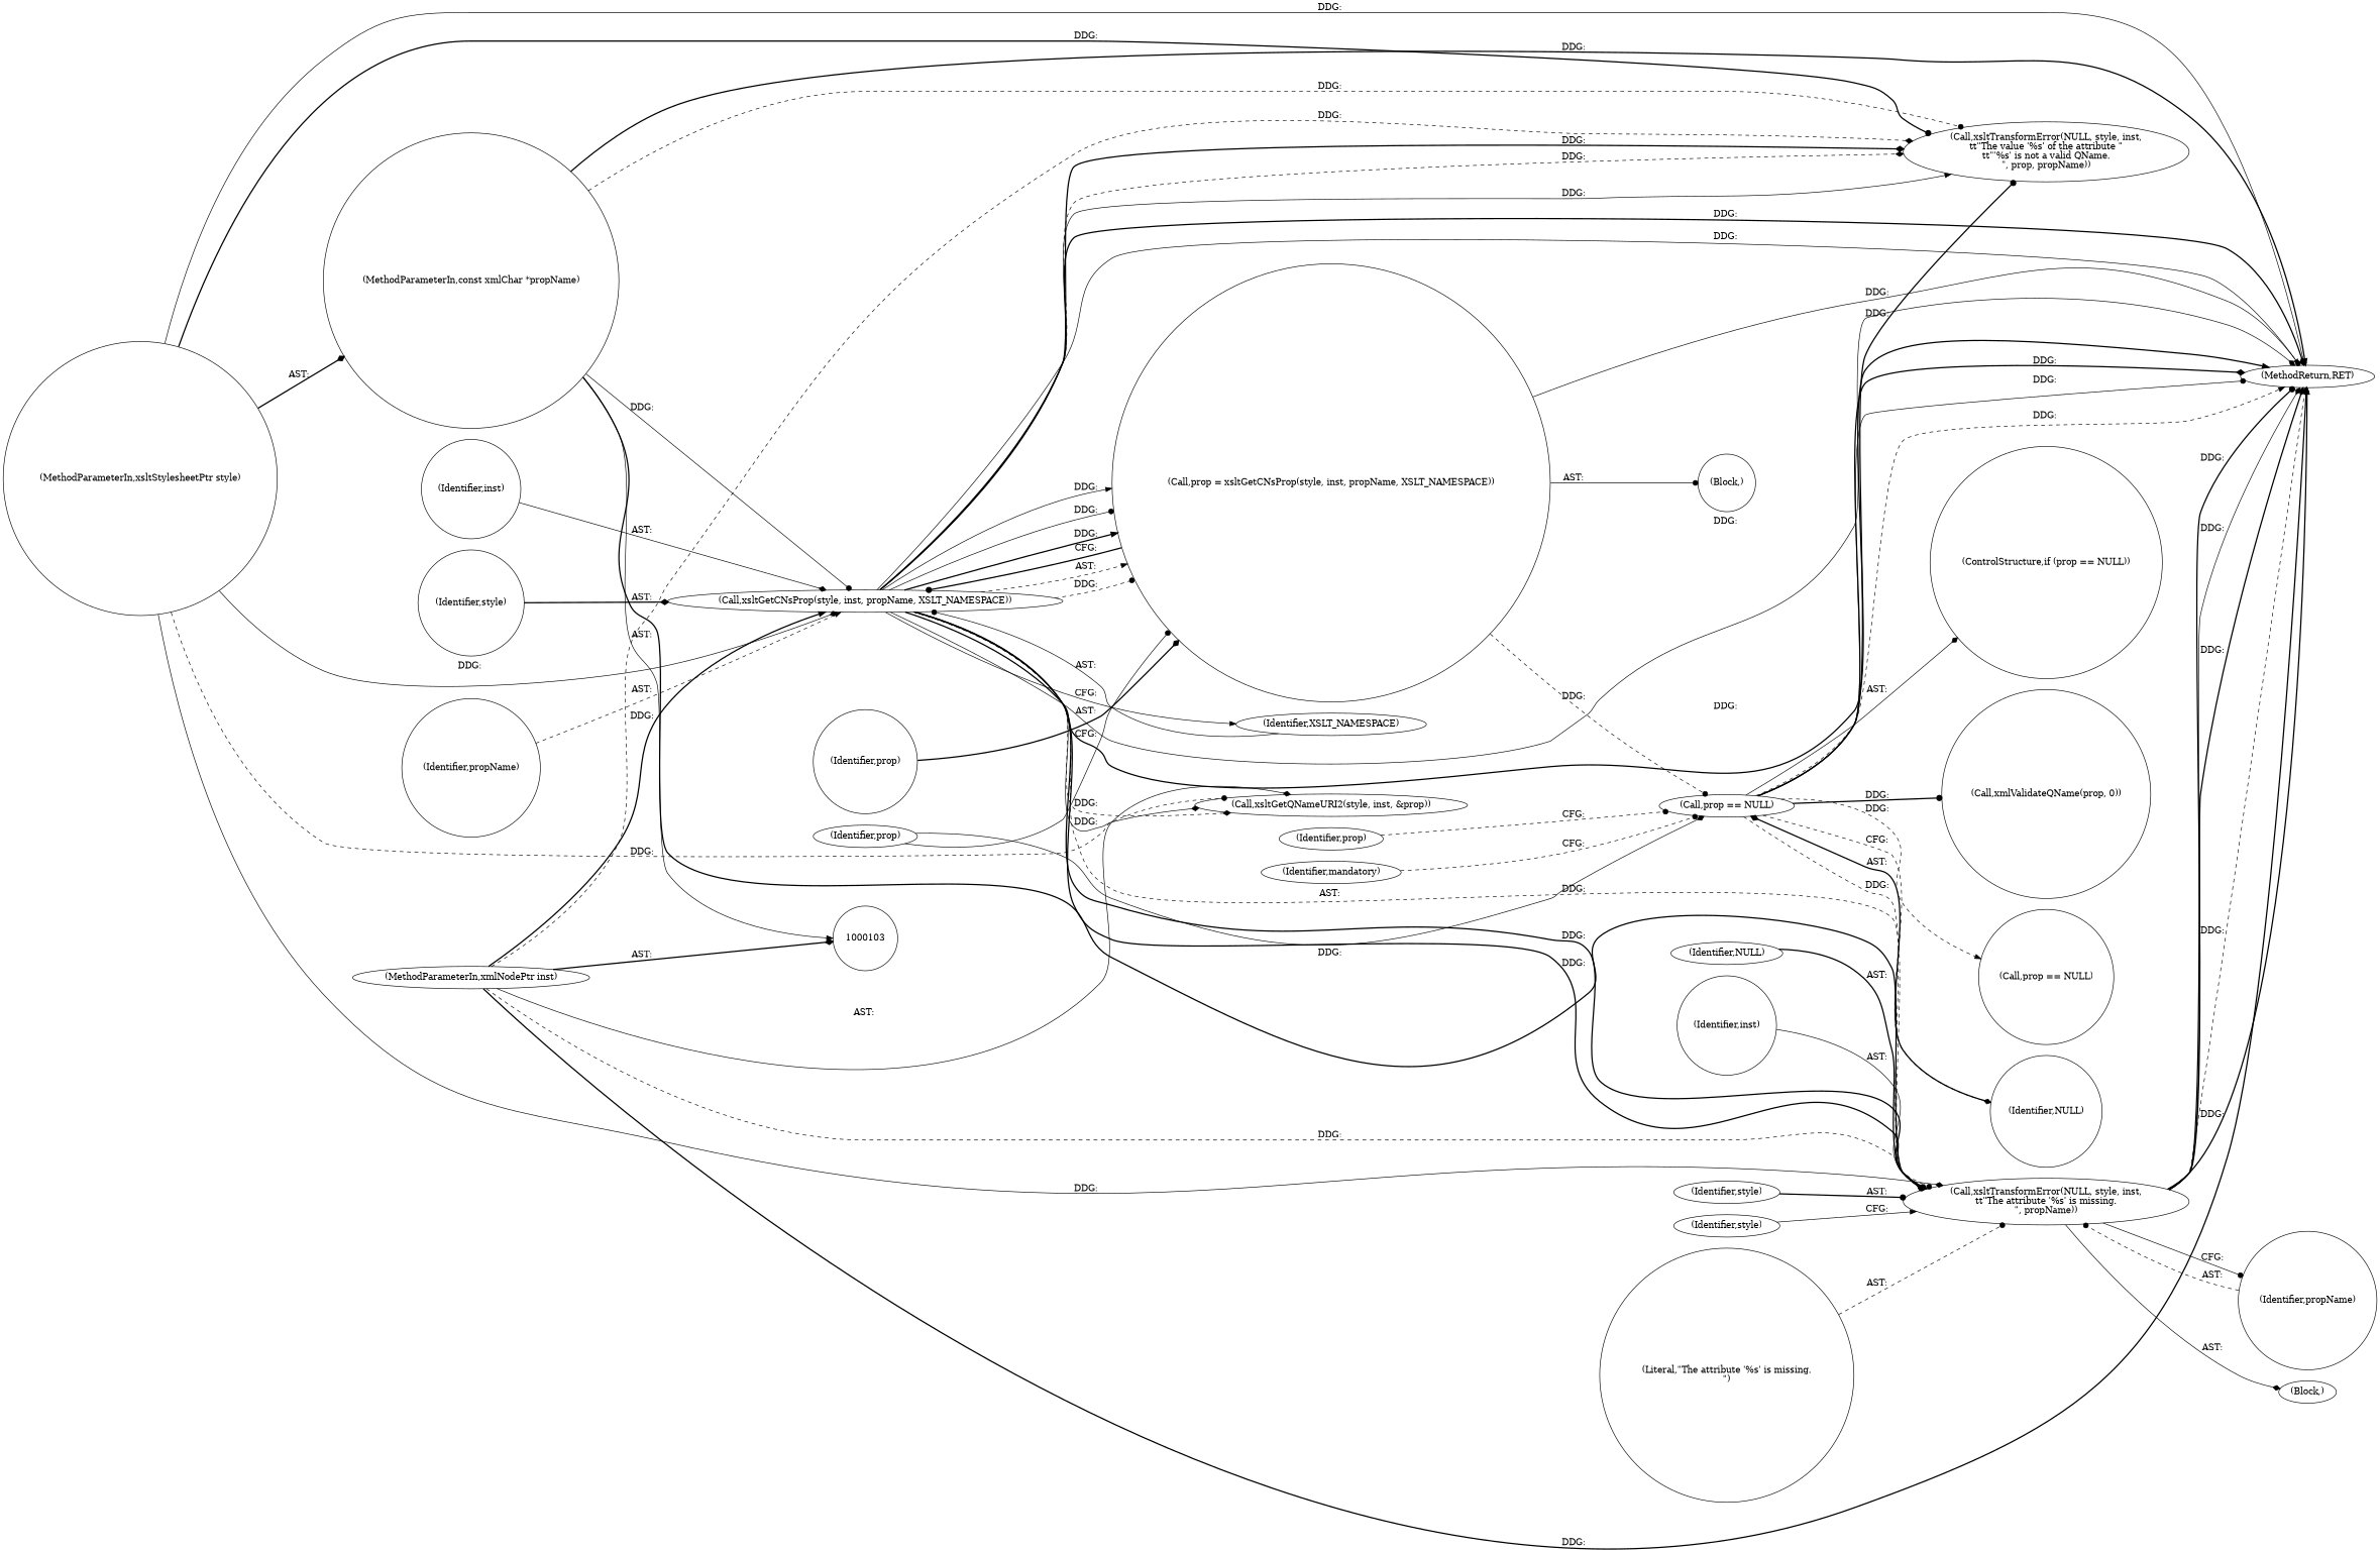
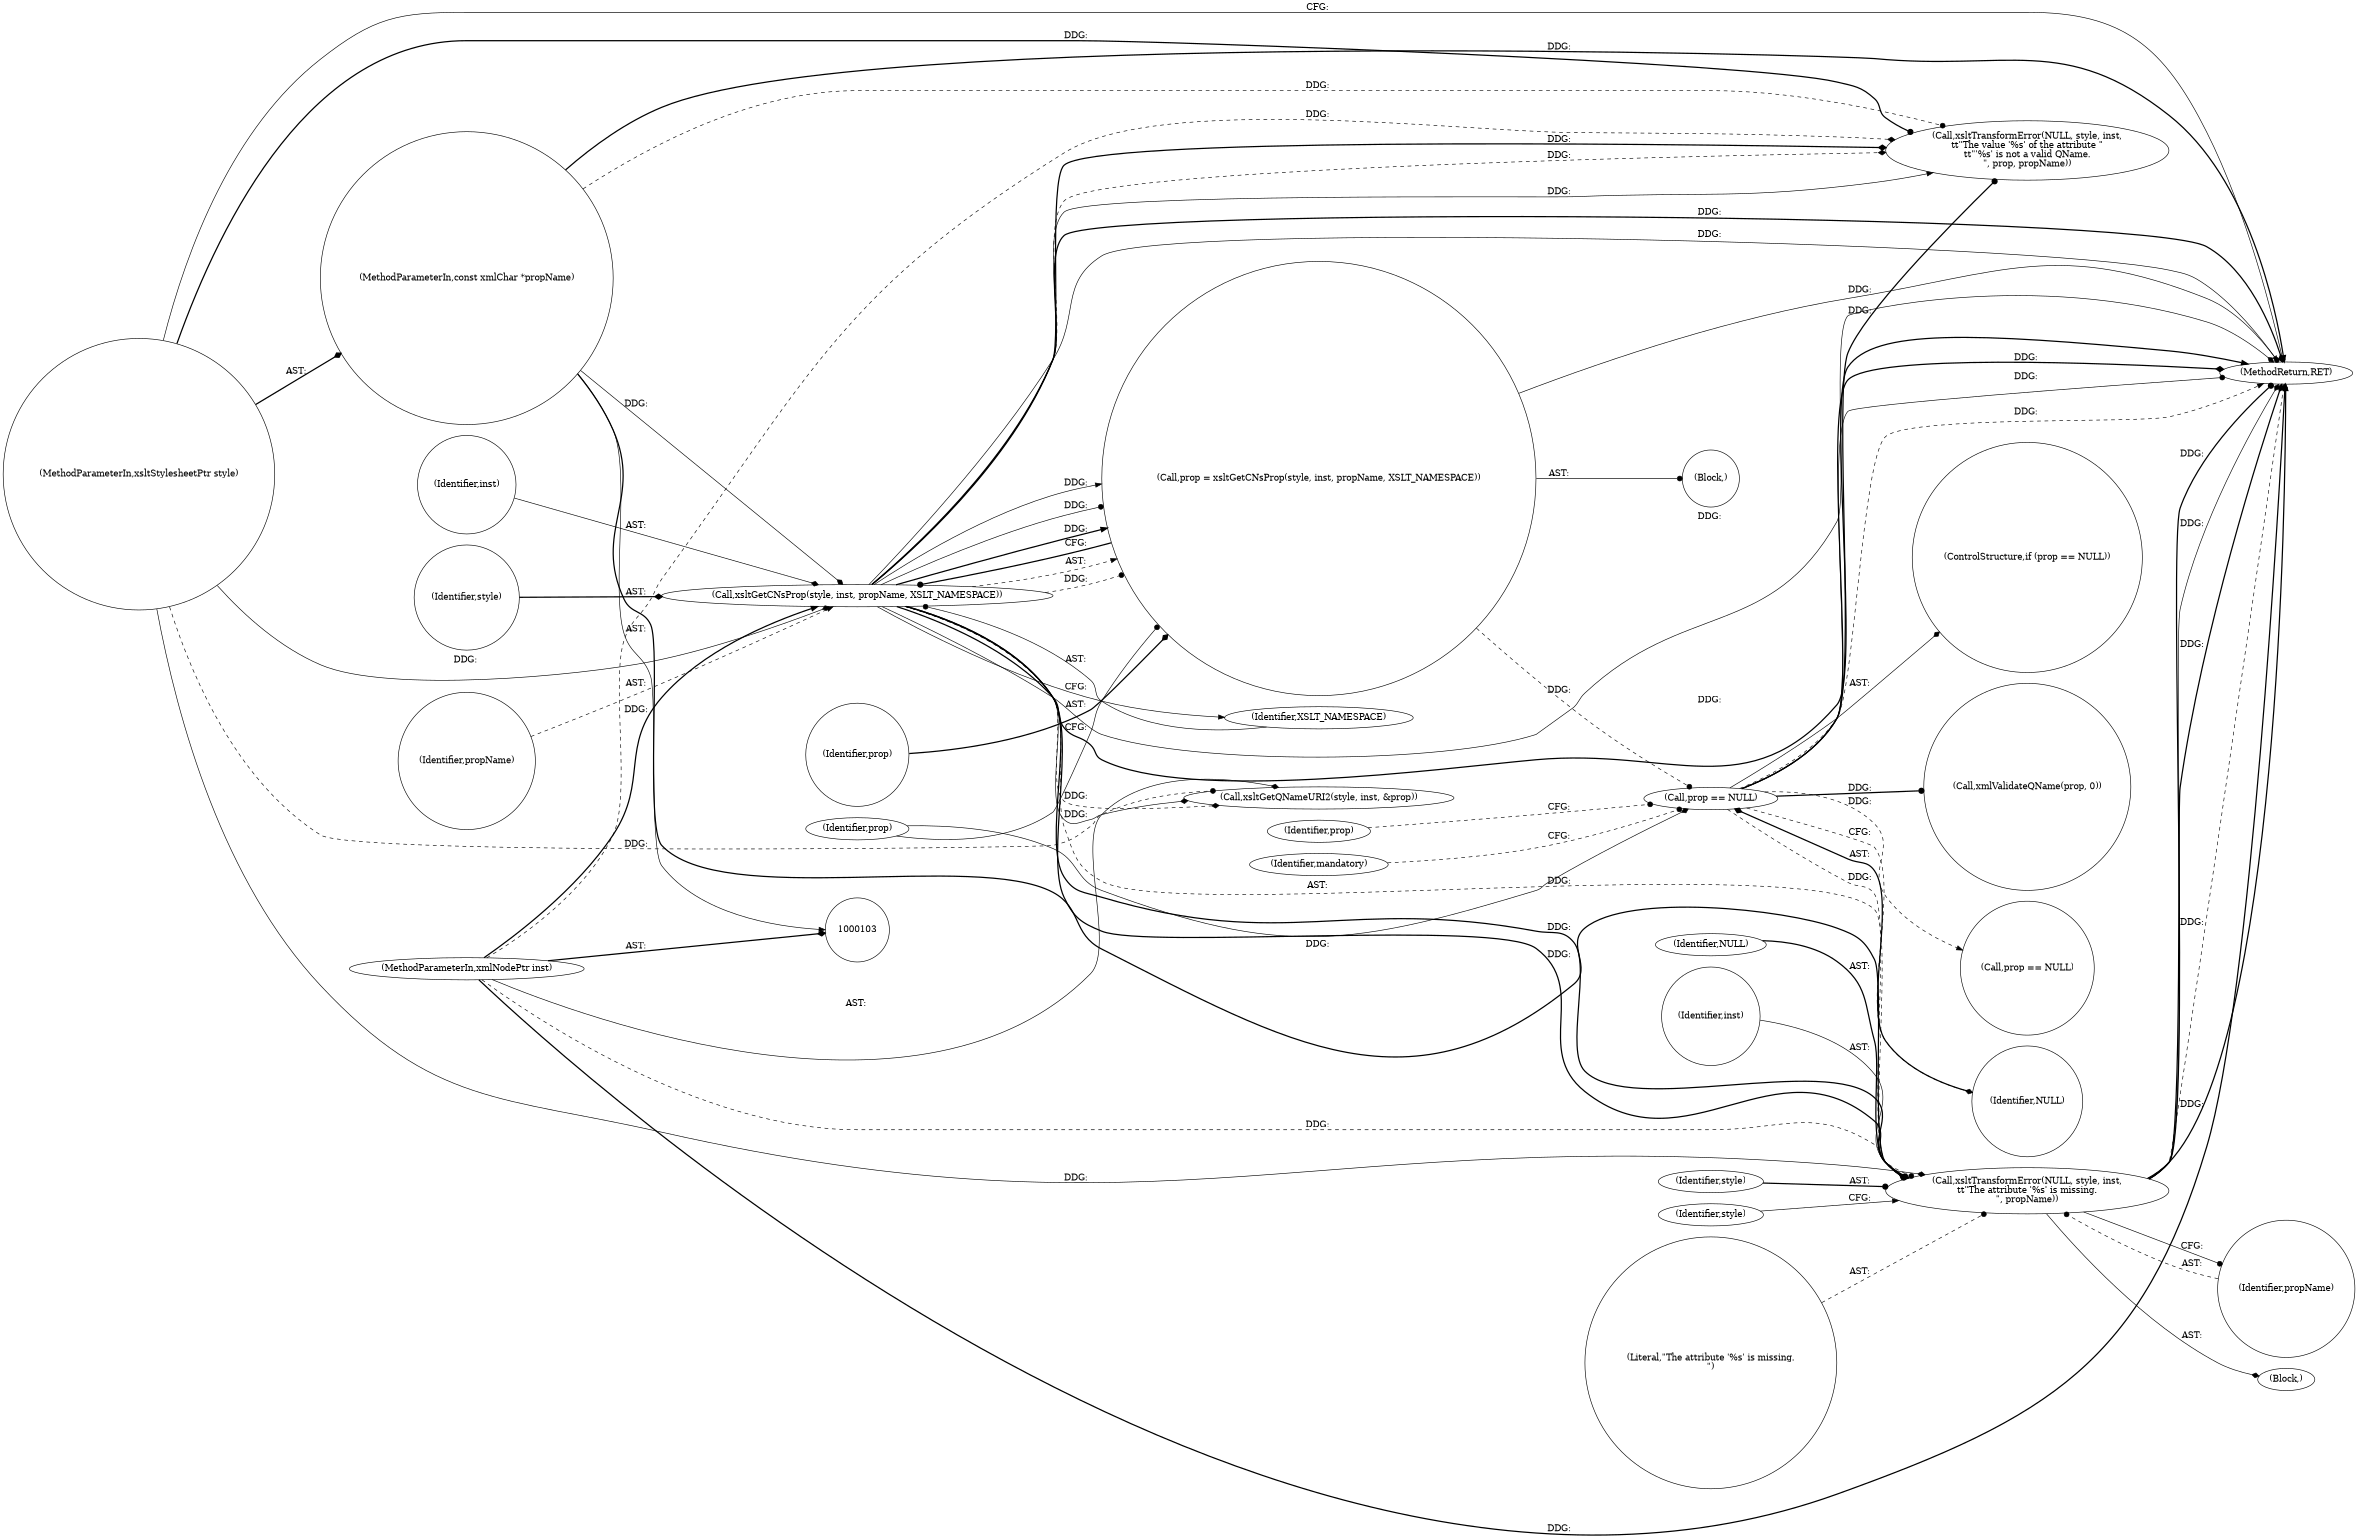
  digraph {
    rankdir=LR
    node [shape=circle]
    edge [arrowhead=diamond style=solid]
    n1 [label="(Call,xsltTransformError(NULL, style, inst,\n\t\t\"The attribute '%s' is missing.\n\", propName))" shape=ellipse]
    n2 [label="(Identifier,propName)"]
    n3 [label="(Block,)" shape=ellipse]
    n4 [label="(MethodReturn,RET)" shape=ellipse]
    n5 [label="(Call,prop == NULL)" shape=ellipse]
    n6 [label="(Identifier,NULL)"]
    n7 [label="(ControlStructure,if (prop == NULL))"]
    n8 [label="(Call,xmlValidateQName(prop, 0))"]
    n9 [label="(Call,xsltTransformError(NULL, style, inst,\n\t\t\"The value '%s' of the attribute \"\n\t\t\"'%s' is not a valid QName.\n\", prop, propName))" shape=ellipse]
    n10 [label="(Call,prop == NULL)"]
    n11 [label="(Call,prop = xsltGetCNsProp(style, inst, propName, XSLT_NAMESPACE))"]
    n12 [label="(Call,xsltGetCNsProp(style, inst, propName, XSLT_NAMESPACE))" shape=ellipse]
    n13 [label="(Block,)"]
    n14 [label="(Identifier,XSLT_NAMESPACE)" shape=ellipse]
    n15 [label="(Call,xsltGetQNameURI2(style, inst, &prop))" shape=ellipse]
    n16 [label="(MethodParameterIn,xsltStylesheetPtr style)"]
    n17 [label="(MethodParameterIn,const xmlChar *propName)"]
    n18 [label="(MethodParameterIn,xmlNodePtr inst)" shape=ellipse]
    1000103
    n20 [label="(Identifier,style)" shape=ellipse]
    n21 [label="(Identifier,prop)" shape=ellipse]
    n22 [label="(Identifier,prop)" shape=ellipse]
    n23 [label="(Identifier,propName)"]
    n24 [label="(Identifier,inst)"]
    n25 [label="(Literal,\"The attribute '%s' is missing.\n\")"]
    n26 [label="(Identifier,NULL)" shape=ellipse]
    n27 [label="(Identifier,style)"]
    n28 [label="(Identifier,inst)"]
    n29 [label="(Identifier,prop)"]
    n30 [label="(Identifier,style)" shape=ellipse]
    n31 [label="(Identifier,mandatory)" shape=ellipse]
    n1 -> n2 [arrowhead=dot label="CFG: "]
    n1 -> n3 [label="AST: "]
    n1 -> n4 [arrowhead=normal label="DDG: " style=bold]
    n1 -> n4 [arrowhead=dot label="DDG: " style=bold]
    n1 -> n4 [label="DDG: "]
    n1 -> n4 [label="DDG: " style=bold]
    n1 -> n4 [arrowhead=normal label="DDG: " style=dashed]
    n2 -> n1 [arrowhead=dot label="AST: " style=dashed]
    n5 -> n1 [label="DDG: " style=dashed]
    n5 -> n4 [label="DDG: " style=bold]
    n5 -> n4 [arrowhead=dot label="DDG: "]
    n5 -> n4 [arrowhead=normal label="DDG: " style=dashed]
    n5 -> n6 [label="CFG: " style=dashed]
    n5 -> n7 [label="AST: "]
    n5 -> n8 [arrowhead=dot label="DDG: " style=bold]
    n5 -> n9 [arrowhead=dot label="DDG: " style=bold]
    n5 -> n10 [arrowhead=normal label="DDG: " style=dashed]
    n6 -> n5 [label="AST: " style=bold]
    n11 -> n4 [arrowhead=dot label="DDG: "]
    n11 -> n5 [arrowhead=dot label="DDG: " style=dashed]
    n11 -> n12 [arrowhead=dot label="CFG: " style=bold]
    n11 -> n13 [arrowhead=dot label="AST: "]
    n12 -> n1 [arrowhead=dot label="DDG: " style=dashed]
    n12 -> n1 [label="DDG: " style=bold]
    n12 -> n1 [label="DDG: " style=bold]
    n12 -> n4 [label="DDG: " style=bold]
    n12 -> n4 [arrowhead=normal label="DDG: "]
    n12 -> n4 [label="DDG: "]
    n12 -> n4 [arrowhead=normal label="DDG: " style=bold]
    n12 -> n9 [arrowhead=normal label="DDG: "]
    n12 -> n9 [label="DDG: " style=bold]
    n12 -> n9 [label="DDG: " style=dashed]
    n12 -> n11 [arrowhead=normal label="AST: " style=dashed]
    n12 -> n11 [arrowhead=dot label="DDG: " style=dashed]
    n12 -> n11 [arrowhead=normal label="DDG: "]
    n12 -> n11 [arrowhead=dot label="DDG: "]
    n12 -> n11 [arrowhead=normal label="DDG: " style=bold]
    n12 -> n14 [arrowhead=normal label="CFG: "]
    n12 -> n15 [label="DDG: " style=dashed]
    n12 -> n15 [label="DDG: "]
    n14 -> n12 [arrowhead=dot label="AST: "]
    n16 -> n1 [label="DDG: "]
-   n16 -> n4 [arrowhead=dot label="DDG: "]
+   n16 -> n4 [arrowhead=dot label="CFG: "]
    n16 -> n9 [arrowhead=dot label="DDG: " style=bold]
    n16 -> n12 [label="DDG: "]
    n16 -> n15 [arrowhead=dot label="DDG: " style=dashed]
    n16 -> n17 [label="AST: " style=bold]
    n17 -> n1 [arrowhead=dot label="DDG: " style=bold]
    n17 -> n4 [arrowhead=normal label="DDG: " style=bold]
    n17 -> n9 [arrowhead=dot label="DDG: " style=dashed]
-   n17 -> n12 [arrowhead=dot label="DDG: "]
+   n17 -> n12 [label="DDG: "]
    n17 -> 1000103 [arrowhead=normal label="AST: "]
    n18 -> n1 [arrowhead=dot label="DDG: " style=dashed]
    n18 -> n4 [label="DDG: " style=bold]
    n18 -> n9 [label="DDG: " style=dashed]
    n18 -> n12 [arrowhead=normal label="DDG: " style=bold]
    n18 -> n15 [label="AST: "]
    n18 -> 1000103 [label="AST: " style=bold]
    n20 -> n1 [arrowhead=normal label="CFG: "]
    n21 -> n5 [arrowhead=dot label="CFG: " style=dashed]
    n22 -> n5 [label="AST: "]
    n22 -> n11 [arrowhead=dot label="CFG: "]
    n23 -> n12 [arrowhead=normal label="AST: " style=dashed]
    n24 -> n12 [label="AST: "]
    n25 -> n1 [arrowhead=dot label="AST: " style=dashed]
    n26 -> n1 [label="AST: " style=bold]
    n27 -> n12 [label="AST: " style=bold]
    n28 -> n1 [label="AST: "]
    n29 -> n11 [label="AST: " style=bold]
    n30 -> n1 [arrowhead=dot label="AST: " style=bold]
    n31 -> n5 [arrowhead=dot label="CFG: " style=dashed]
  }
